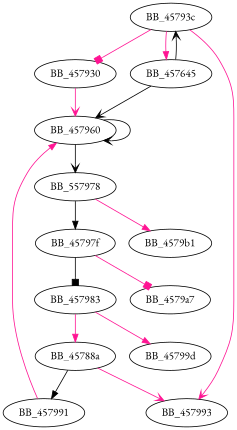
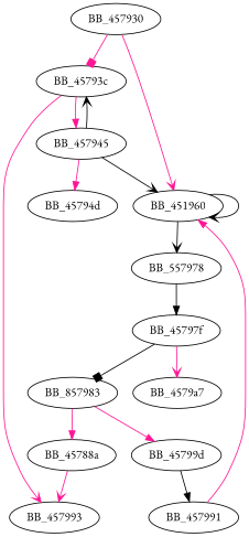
  digraph {
    fontname="EB Garamond"
    node [fontname="EB Garamond"]
    edge [arrowhead=normal color=deeppink fontname="EB Garamond"]
    BB_457930
    BB_45793c
-   BB_457960
-   BB_457945 [label=BB_457645]
+   BB_457960 [label=BB_451960]
+   BB_457945
    BB_457993
    n6 [label=BB_557978]
+   BB_45794d
    BB_45797f
-   BB_4579b1
-   BB_457983
+   BB_457983 [label=BB_857983]
    BB_4579a7
    n12 [label=BB_45788a]
    BB_45799d
    BB_457991
-   BB_45793c -> BB_457930 [arrowhead=box]
+   BB_457930 -> BB_45793c [arrowhead=box]
    BB_457930 -> BB_457960 [arrowhead=vee]
    BB_45793c -> BB_457945
    BB_45793c -> BB_457993 [arrowhead=vee]
    BB_457960 -> BB_457960 [arrowhead=vee color=black]
    BB_457960 -> n6 [arrowhead=vee color=black]
    BB_457945 -> BB_45793c [arrowhead=vee color=black]
    BB_457945 -> BB_457960 [arrowhead=vee color=black]
+   BB_457945 -> BB_45794d
    n6 -> BB_45797f [color=black]
-   n6 -> BB_4579b1
    BB_45797f -> BB_457983 [arrowhead=box color=black]
-   BB_45797f -> BB_4579a7 [arrowhead=box]
+   BB_45797f -> BB_4579a7 [arrowhead=vee]
    BB_457983 -> n12
    BB_457983 -> BB_45799d
    n12 -> BB_457993 [arrowhead=vee]
-   n12 -> BB_457991 [color=black]
+   BB_45799d -> BB_457991 [color=black]
    BB_457991 -> BB_457960
  }
